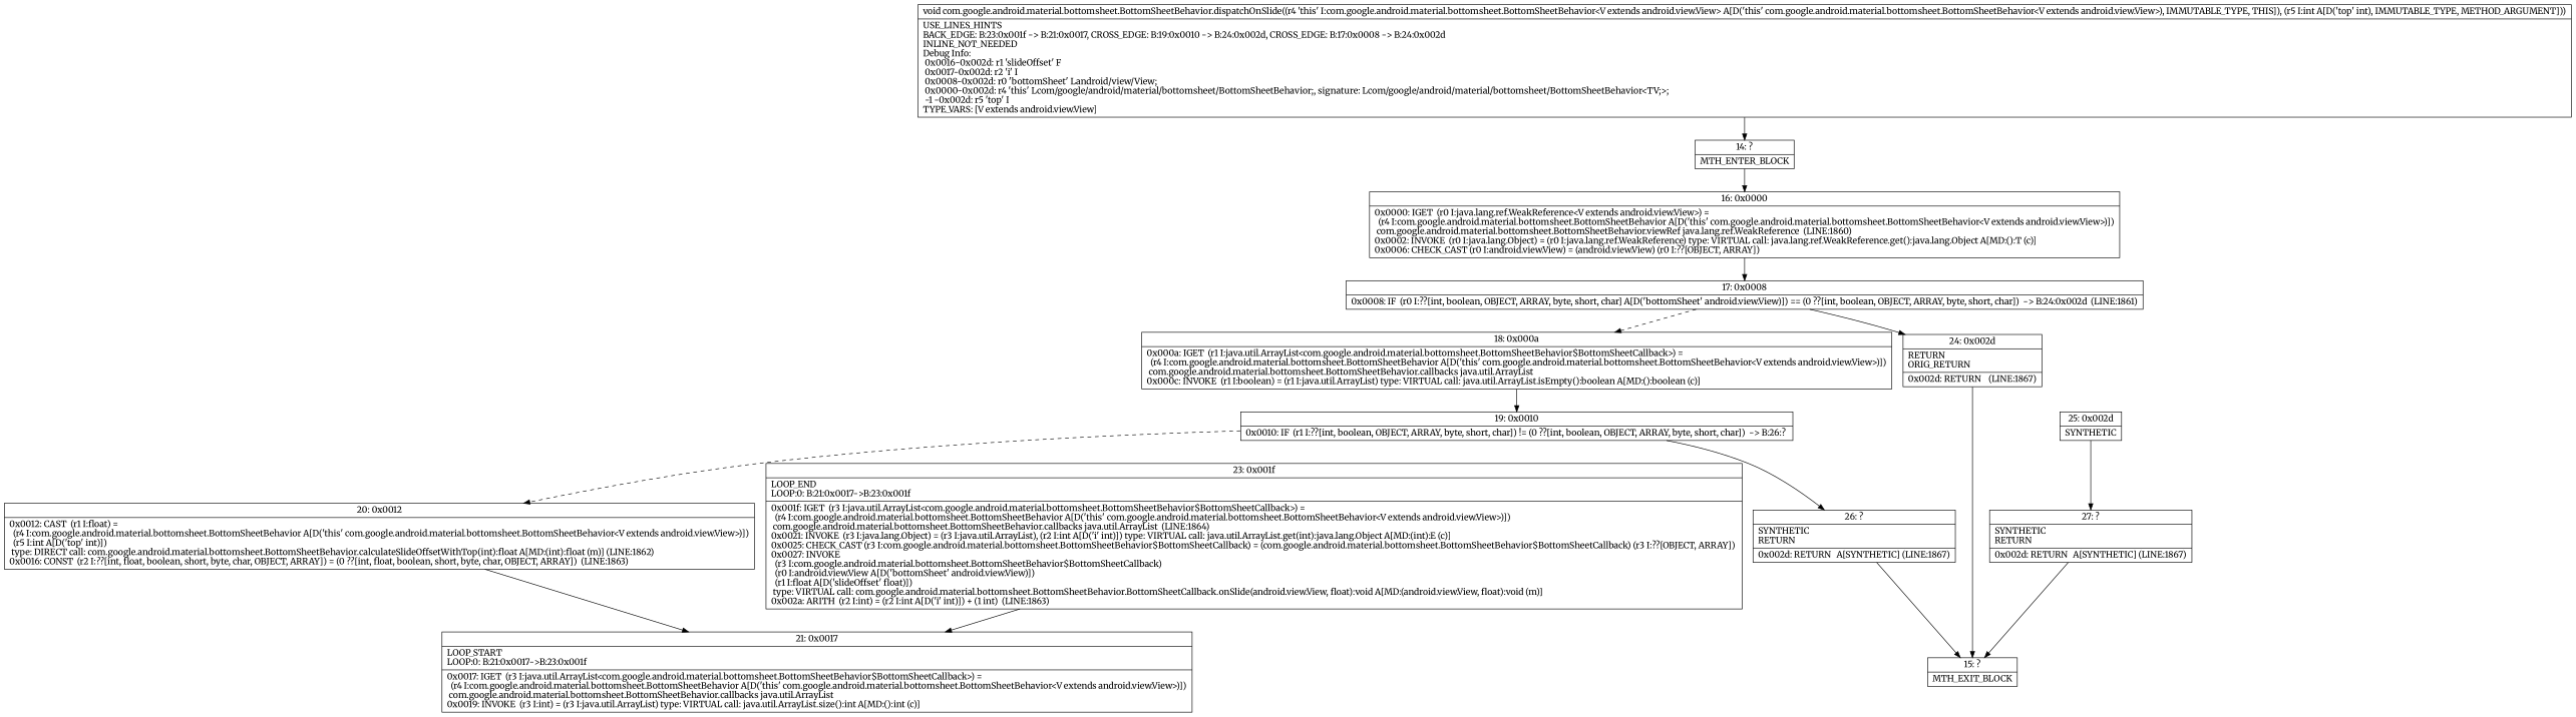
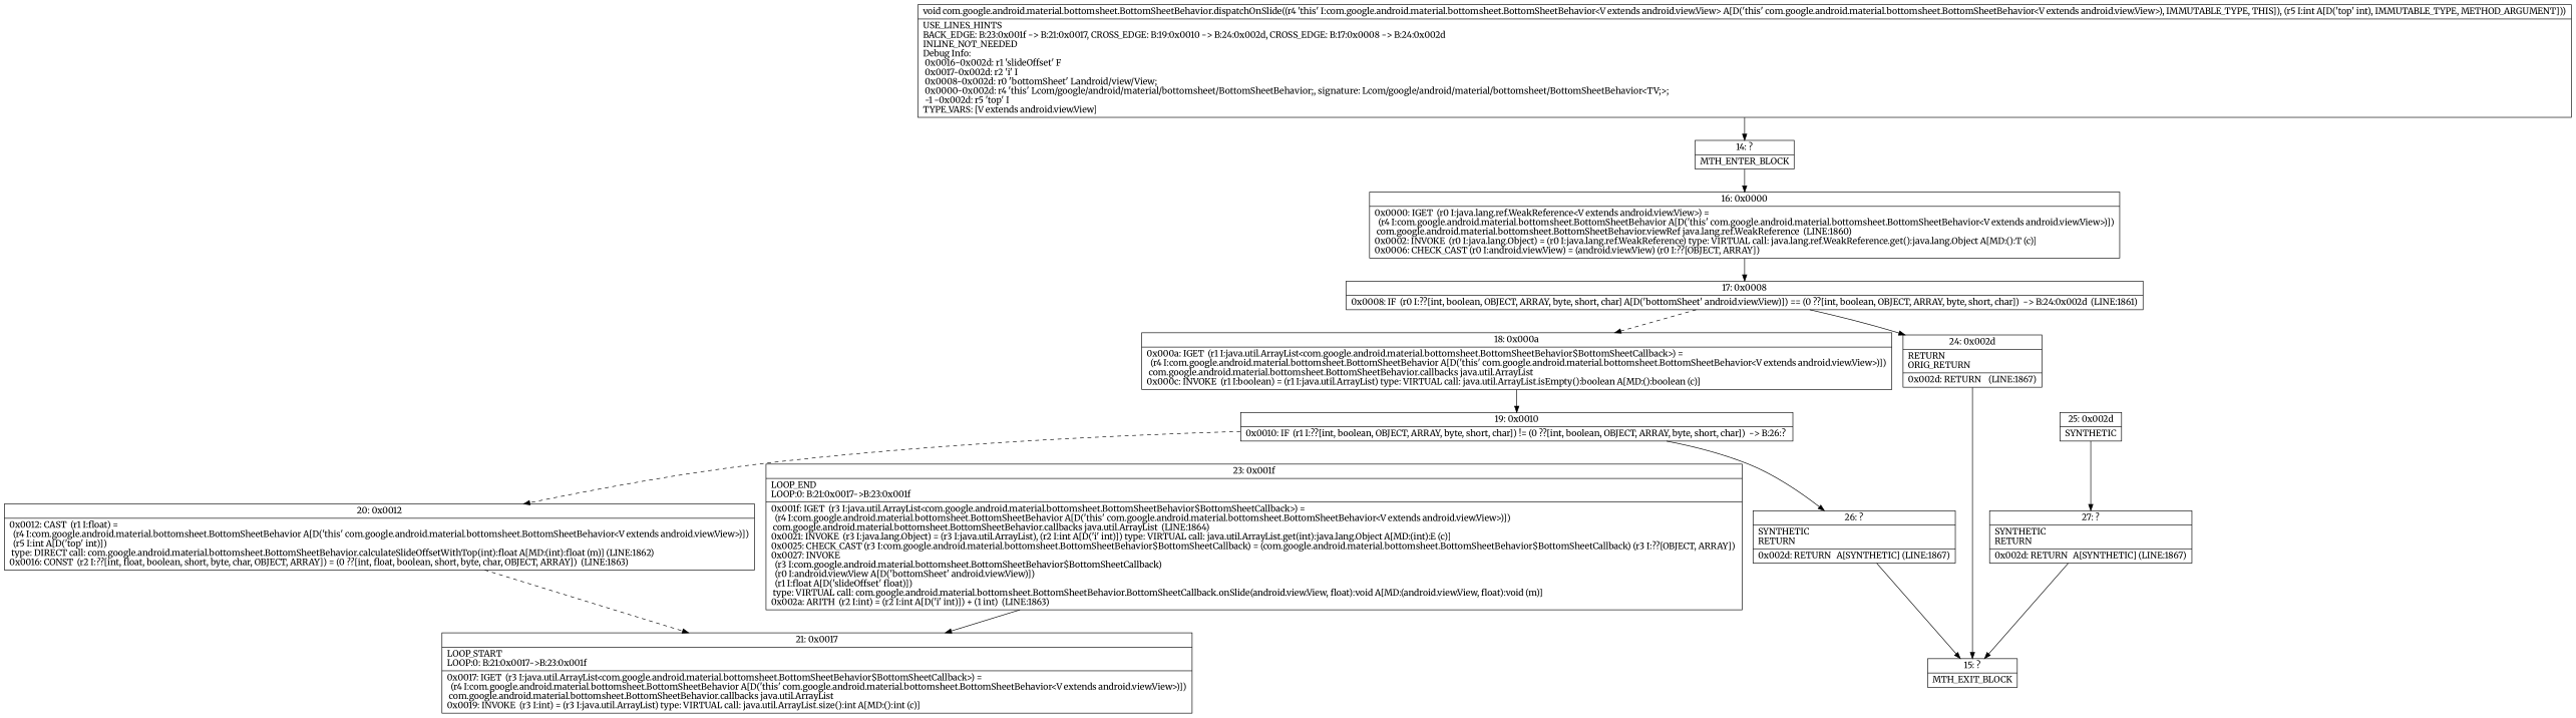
  digraph {
    fontname=Merriweather
    node [fontname=Merriweather shape=record]
    edge [fontname=Merriweather]
    n1 [label="{14\:\ ?|MTH_ENTER_BLOCK\l}"]
    n2 [label="{16\:\ 0x0000|0x0000: IGET  (r0 I:java.lang.ref.WeakReference\<V extends android.view.View\>) = \l  (r4 I:com.google.android.material.bottomsheet.BottomSheetBehavior A[D('this' com.google.android.material.bottomsheet.BottomSheetBehavior\<V extends android.view.View\>)])\l com.google.android.material.bottomsheet.BottomSheetBehavior.viewRef java.lang.ref.WeakReference  (LINE:1860)\l0x0002: INVOKE  (r0 I:java.lang.Object) = (r0 I:java.lang.ref.WeakReference) type: VIRTUAL call: java.lang.ref.WeakReference.get():java.lang.Object A[MD:():T (c)]\l0x0006: CHECK_CAST (r0 I:android.view.View) = (android.view.View) (r0 I:??[OBJECT, ARRAY]) \l}"]
    n3 [label="{17\:\ 0x0008|0x0008: IF  (r0 I:??[int, boolean, OBJECT, ARRAY, byte, short, char] A[D('bottomSheet' android.view.View)]) == (0 ??[int, boolean, OBJECT, ARRAY, byte, short, char])  \-\> B:24:0x002d  (LINE:1861)\l}"]
    n4 [label="{18\:\ 0x000a|0x000a: IGET  (r1 I:java.util.ArrayList\<com.google.android.material.bottomsheet.BottomSheetBehavior$BottomSheetCallback\>) = \l  (r4 I:com.google.android.material.bottomsheet.BottomSheetBehavior A[D('this' com.google.android.material.bottomsheet.BottomSheetBehavior\<V extends android.view.View\>)])\l com.google.android.material.bottomsheet.BottomSheetBehavior.callbacks java.util.ArrayList \l0x000c: INVOKE  (r1 I:boolean) = (r1 I:java.util.ArrayList) type: VIRTUAL call: java.util.ArrayList.isEmpty():boolean A[MD:():boolean (c)]\l}"]
    n5 [label="{24\:\ 0x002d|RETURN\lORIG_RETURN\l|0x002d: RETURN    (LINE:1867)\l}"]
    n6 [label="{19\:\ 0x0010|0x0010: IF  (r1 I:??[int, boolean, OBJECT, ARRAY, byte, short, char]) != (0 ??[int, boolean, OBJECT, ARRAY, byte, short, char])  \-\> B:26:? \l}"]
    n7 [label="{15\:\ ?|MTH_EXIT_BLOCK\l}"]
    n8 [label="{20\:\ 0x0012|0x0012: CAST  (r1 I:float) = \l  (r4 I:com.google.android.material.bottomsheet.BottomSheetBehavior A[D('this' com.google.android.material.bottomsheet.BottomSheetBehavior\<V extends android.view.View\>)])\l  (r5 I:int A[D('top' int)])\l type: DIRECT call: com.google.android.material.bottomsheet.BottomSheetBehavior.calculateSlideOffsetWithTop(int):float A[MD:(int):float (m)] (LINE:1862)\l0x0016: CONST  (r2 I:??[int, float, boolean, short, byte, char, OBJECT, ARRAY]) = (0 ??[int, float, boolean, short, byte, char, OBJECT, ARRAY])  (LINE:1863)\l}"]
    n9 [label="{26\:\ ?|SYNTHETIC\lRETURN\l|0x002d: RETURN   A[SYNTHETIC] (LINE:1867)\l}"]
    n10 [label="{21\:\ 0x0017|LOOP_START\lLOOP:0: B:21:0x0017\-\>B:23:0x001f\l|0x0017: IGET  (r3 I:java.util.ArrayList\<com.google.android.material.bottomsheet.BottomSheetBehavior$BottomSheetCallback\>) = \l  (r4 I:com.google.android.material.bottomsheet.BottomSheetBehavior A[D('this' com.google.android.material.bottomsheet.BottomSheetBehavior\<V extends android.view.View\>)])\l com.google.android.material.bottomsheet.BottomSheetBehavior.callbacks java.util.ArrayList \l0x0019: INVOKE  (r3 I:int) = (r3 I:java.util.ArrayList) type: VIRTUAL call: java.util.ArrayList.size():int A[MD:():int (c)]\l}"]
    n11 [label="{23\:\ 0x001f|LOOP_END\lLOOP:0: B:21:0x0017\-\>B:23:0x001f\l|0x001f: IGET  (r3 I:java.util.ArrayList\<com.google.android.material.bottomsheet.BottomSheetBehavior$BottomSheetCallback\>) = \l  (r4 I:com.google.android.material.bottomsheet.BottomSheetBehavior A[D('this' com.google.android.material.bottomsheet.BottomSheetBehavior\<V extends android.view.View\>)])\l com.google.android.material.bottomsheet.BottomSheetBehavior.callbacks java.util.ArrayList  (LINE:1864)\l0x0021: INVOKE  (r3 I:java.lang.Object) = (r3 I:java.util.ArrayList), (r2 I:int A[D('i' int)]) type: VIRTUAL call: java.util.ArrayList.get(int):java.lang.Object A[MD:(int):E (c)]\l0x0025: CHECK_CAST (r3 I:com.google.android.material.bottomsheet.BottomSheetBehavior$BottomSheetCallback) = (com.google.android.material.bottomsheet.BottomSheetBehavior$BottomSheetCallback) (r3 I:??[OBJECT, ARRAY]) \l0x0027: INVOKE  \l  (r3 I:com.google.android.material.bottomsheet.BottomSheetBehavior$BottomSheetCallback)\l  (r0 I:android.view.View A[D('bottomSheet' android.view.View)])\l  (r1 I:float A[D('slideOffset' float)])\l type: VIRTUAL call: com.google.android.material.bottomsheet.BottomSheetBehavior.BottomSheetCallback.onSlide(android.view.View, float):void A[MD:(android.view.View, float):void (m)]\l0x002a: ARITH  (r2 I:int) = (r2 I:int A[D('i' int)]) + (1 int)  (LINE:1863)\l}"]
    n12 [label="{25\:\ 0x002d|SYNTHETIC\l}"]
    n13 [label="{27\:\ ?|SYNTHETIC\lRETURN\l|0x002d: RETURN   A[SYNTHETIC] (LINE:1867)\l}"]
    n14 [label="{void com.google.android.material.bottomsheet.BottomSheetBehavior.dispatchOnSlide((r4 'this' I:com.google.android.material.bottomsheet.BottomSheetBehavior\<V extends android.view.View\> A[D('this' com.google.android.material.bottomsheet.BottomSheetBehavior\<V extends android.view.View\>), IMMUTABLE_TYPE, THIS]), (r5 I:int A[D('top' int), IMMUTABLE_TYPE, METHOD_ARGUMENT]))  | USE_LINES_HINTS\lBACK_EDGE: B:23:0x001f \-\> B:21:0x0017, CROSS_EDGE: B:19:0x0010 \-\> B:24:0x002d, CROSS_EDGE: B:17:0x0008 \-\> B:24:0x002d\lINLINE_NOT_NEEDED\lDebug Info:\l  0x0016\-0x002d: r1 'slideOffset' F\l  0x0017\-0x002d: r2 'i' I\l  0x0008\-0x002d: r0 'bottomSheet' Landroid\/view\/View;\l  0x0000\-0x002d: r4 'this' Lcom\/google\/android\/material\/bottomsheet\/BottomSheetBehavior;, signature: Lcom\/google\/android\/material\/bottomsheet\/BottomSheetBehavior\<TV;\>;\l  \-1 \-0x002d: r5 'top' I\lTYPE_VARS: [V extends android.view.View]\l}"]
    n1 -> n2
    n2 -> n3
    n3 -> n4 [style=dashed]
    n3 -> n5
    n4 -> n6
    n5 -> n7
    n6 -> n8 [style=dashed]
    n6 -> n9
-   n8 -> n10
+   n8 -> n10 [style=dashed]
    n9 -> n7
    n11 -> n10
    n12 -> n13
    n13 -> n7
    n14 -> n1
  }
